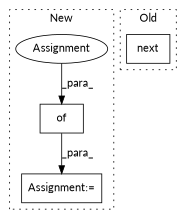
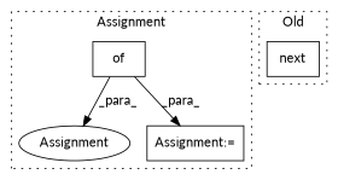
  digraph {
    fontname=Lato
    node [a=32 fontname=Lato shape=box]
    edge [fontname=Lato]
    n1 [l="3,1" label=of s="894,950"]
    n2 [a=45 l=11 label=Assignment s=925 shape=ellipse]
    n3 [a=7 l=1 label="Assignment:=" s=1781]
    n4 [l="5,1" label=next s="1741,1752"]
    subgraph cluster_1 {
-     label=New
+     label=Assignment
      style=dotted
      n1
      n2
      n3
    }
    subgraph cluster_2 {
      label=Old
      style=dotted
      n4
    }
    n1 -> n3 [label=_para_]
-   n2 -> n1 [label=_para_]
+   n1 -> n2 [label=_para_]
  }
